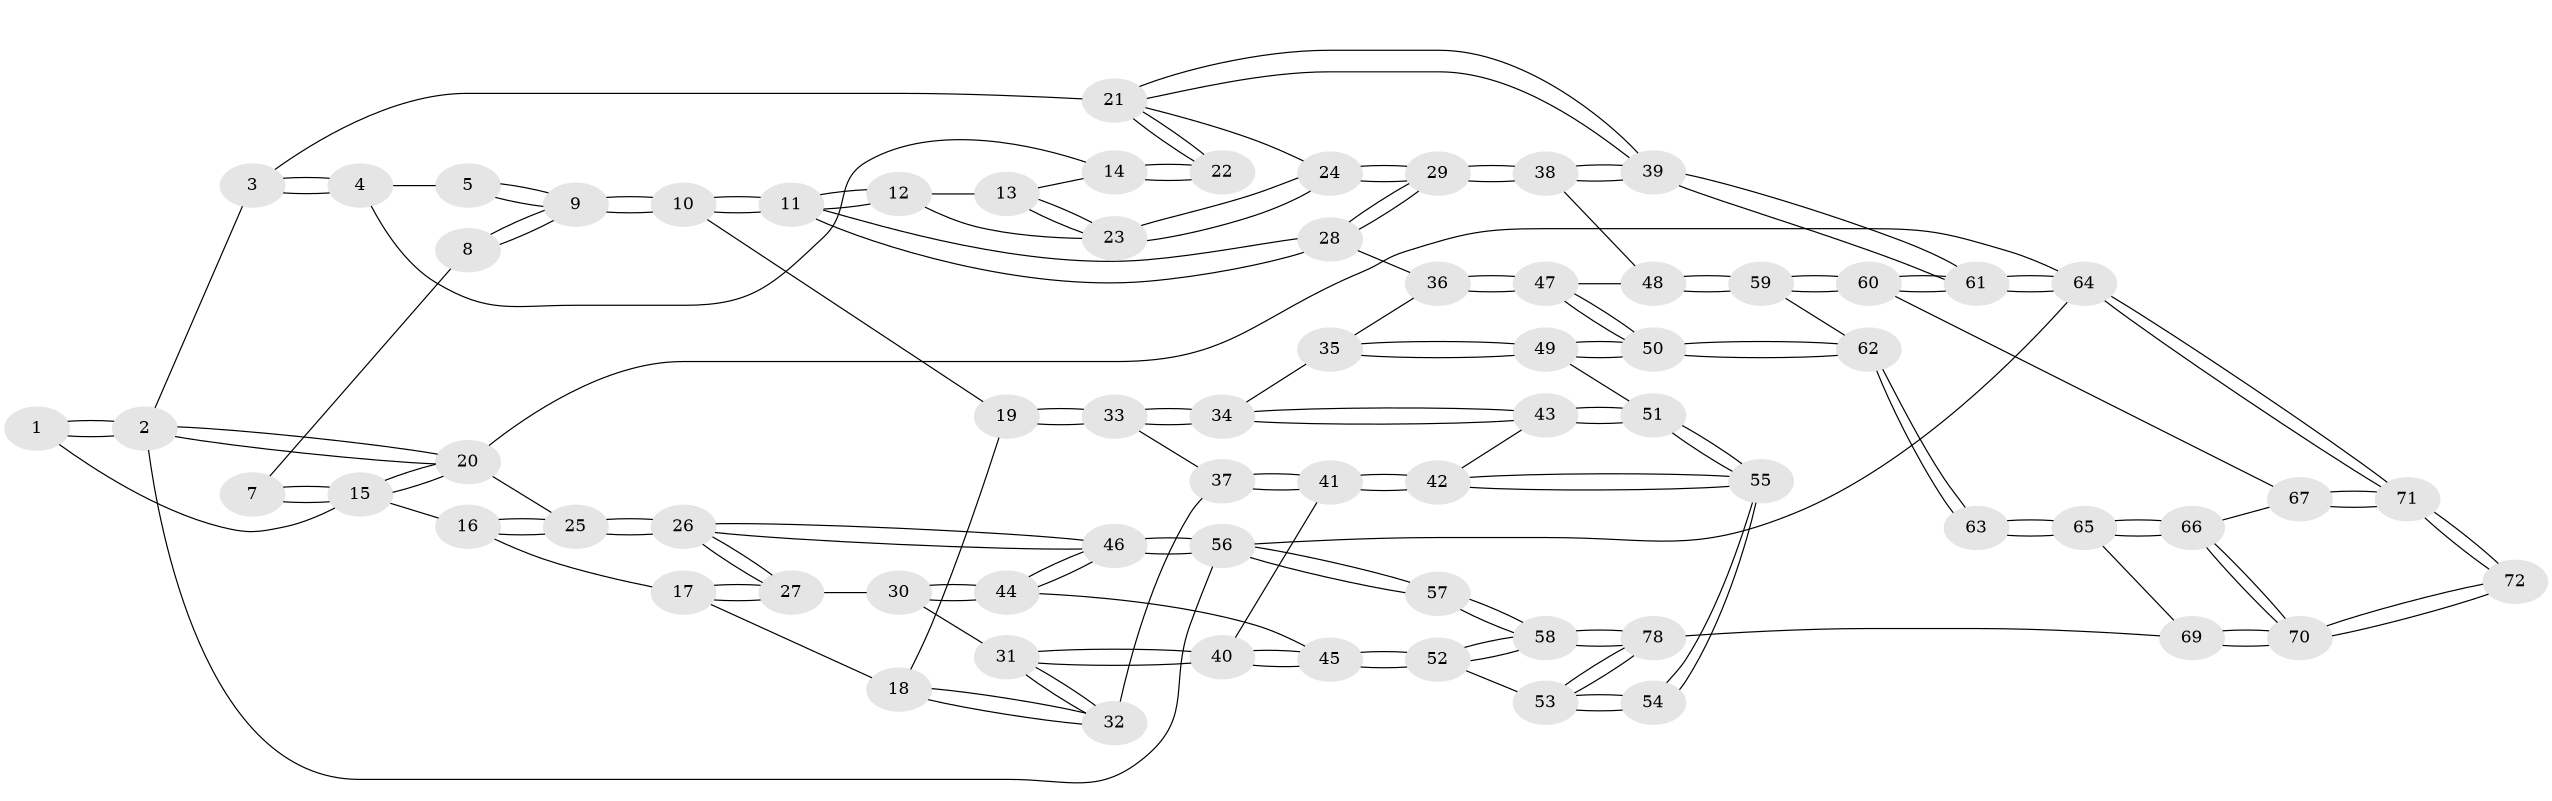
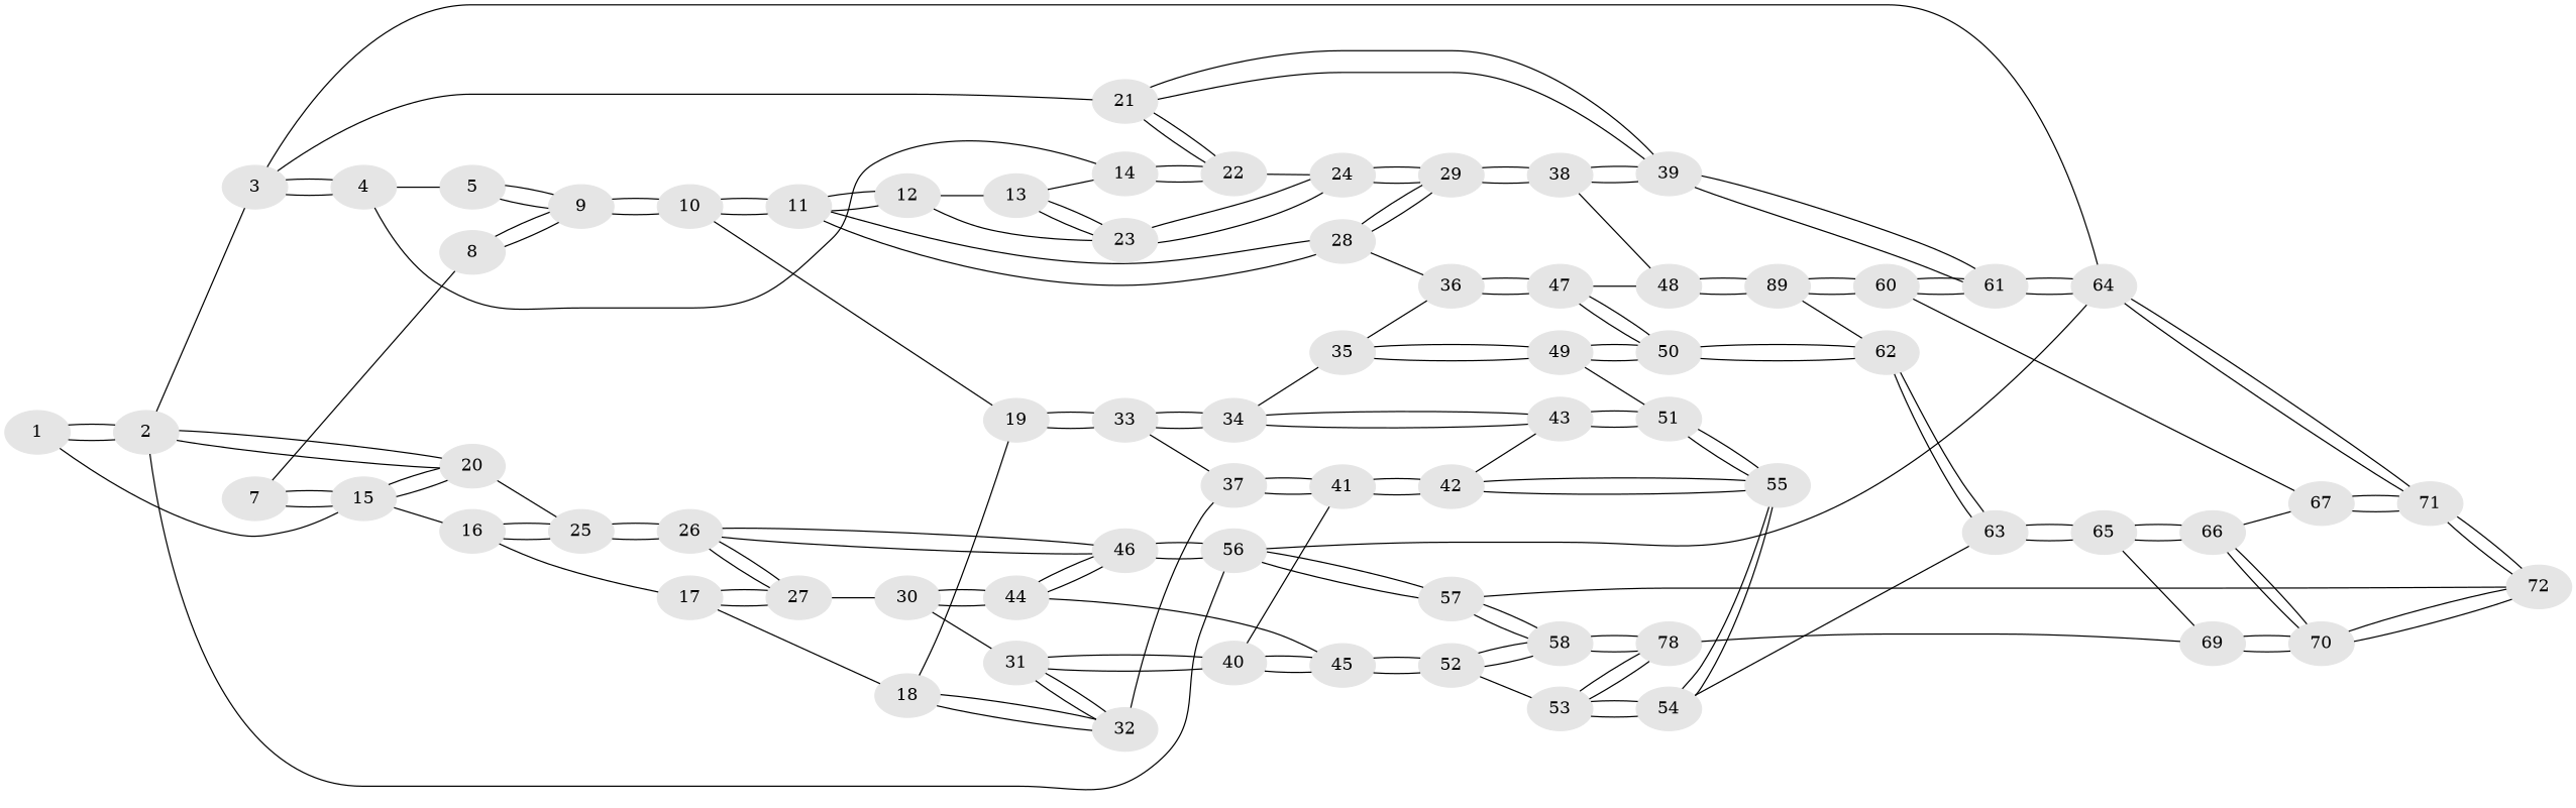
  graph {
    rankdir=LR
    node [color=gray90 style=filled]
    1
    2
    15
    3
    20
    56
    7
    8
    4
    21
    64
    25
    57
    5
    14
    22
    39
    71
    9
    10
    16
    11
    19
    12
    28
    33
    13
    23
    29
    36
    24
    17
    18
    27
    26
    32
    30
    37
    34
    61
    38
    46
    31
    44
    47
    48
    40
    45
    41
    35
    43
    49
    51
    50
    42
-   59
+   59 [label=89]
    52
    55
    53
    58
    62
    60
    63
    54
    n65 [label=78]
    69
    65
    72
    67
    66
    70
    1 -- 2
    1 -- 2
    1 -- 15
    2 -- 3
    2 -- 20
    2 -- 20
    2 -- 56
    15 -- 20
    15 -- 20
    15 -- 16
    3 -- 4
    3 -- 4
    3 -- 21
-   20 -- 64
+   3 -- 64
    20 -- 25
    56 -- 64
    56 -- 57
    56 -- 57
    7 -- 15
    7 -- 15
    7 -- 8
    8 -- 9
    8 -- 9
    4 -- 5
    4 -- 14
    21 -- 22
    21 -- 22
    21 -- 39
    21 -- 39
    64 -- 71
    64 -- 71
    25 -- 26
    25 -- 26
    57 -- 58
    57 -- 58
+   57 -- 72
    5 -- 9
    5 -- 9
    14 -- 22
    14 -- 22
-   21 -- 24
+   22 -- 24
    39 -- 61
    39 -- 61
    71 -- 72
    71 -- 72
    9 -- 10
    9 -- 10
    10 -- 11
    10 -- 11
    10 -- 19
    16 -- 25
    16 -- 25
    16 -- 17
    11 -- 12
    11 -- 12
    11 -- 28
    11 -- 28
    19 -- 33
    19 -- 33
    12 -- 13
    12 -- 23
    28 -- 29
    28 -- 29
    28 -- 36
    33 -- 37
    33 -- 34
    33 -- 34
    13 -- 14
    13 -- 23
    13 -- 23
    23 -- 24
    23 -- 24
    29 -- 38
    29 -- 38
    36 -- 47
    36 -- 47
    24 -- 29
    24 -- 29
    17 -- 18
    17 -- 27
    17 -- 27
    18 -- 19
    18 -- 32
    18 -- 32
    27 -- 30
    26 -- 27
    26 -- 27
    26 -- 46
    26 -- 46
    32 -- 37
    30 -- 31
    30 -- 44
    30 -- 44
    37 -- 41
    37 -- 41
    34 -- 35
    34 -- 43
    34 -- 43
    61 -- 64
    61 -- 64
    38 -- 39
    38 -- 39
    38 -- 48
    46 -- 56
    46 -- 56
    31 -- 32
    31 -- 32
    31 -- 40
    31 -- 40
    44 -- 46
    44 -- 46
    44 -- 45
    47 -- 48
    47 -- 50
    47 -- 50
    48 -- 59
    48 -- 59
    40 -- 45
    40 -- 45
    40 -- 41
    45 -- 52
    45 -- 52
    41 -- 42
    41 -- 42
    35 -- 36
    35 -- 49
    35 -- 49
    43 -- 51
    43 -- 51
    49 -- 51
    49 -- 50
    49 -- 50
    51 -- 55
    51 -- 55
    50 -- 62
    50 -- 62
    42 -- 43
    42 -- 55
    42 -- 55
    59 -- 62
    59 -- 60
    59 -- 60
    52 -- 53
    52 -- 58
    52 -- 58
    53 -- 54
    53 -- 54
    53 -- n65
    53 -- n65
    58 -- n65
    58 -- n65
    62 -- 63
    62 -- 63
    60 -- 61
    60 -- 61
    60 -- 67
    63 -- 65
    63 -- 65
    54 -- 55
    54 -- 55
+   54 -- 63
    n65 -- 69
    69 -- 70
    69 -- 70
    65 -- 69
    65 -- 66
    65 -- 66
    67 -- 71
    67 -- 71
    66 -- 67
    66 -- 70
    66 -- 70
    70 -- 72
    70 -- 72
  }
